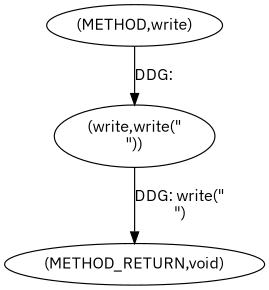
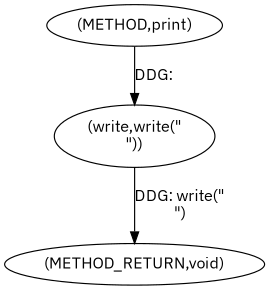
  digraph {
    fontname="IBM Plex Sans"
    node [fontname="IBM Plex Sans"]
    edge [fontname="IBM Plex Sans"]
-   n1 [label="(METHOD,write)"]
+   n1 [label="(METHOD,print)"]
    n2 [label="(write,write(\"\n\"))"]
    n3 [label="(METHOD_RETURN,void)"]
    n1 -> n2 [label="DDG: "]
    n2 -> n3 [label="DDG: write(\"\n\")"]
  }
